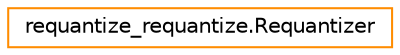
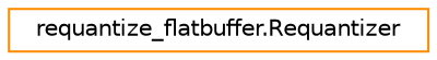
  digraph {
    rankdir=LR
-   n1 [color=darkorange fillcolor=white fontname=Helvetica fontsize=10 height=0.2 label="requantize_requantize.Requantizer" shape=box style=filled width=0.4]
+   n1 [color=darkorange fillcolor=white fontname=Helvetica fontsize=10 height=0.2 label="requantize_flatbuffer.Requantizer" shape=box style=filled width=0.4]
  }
